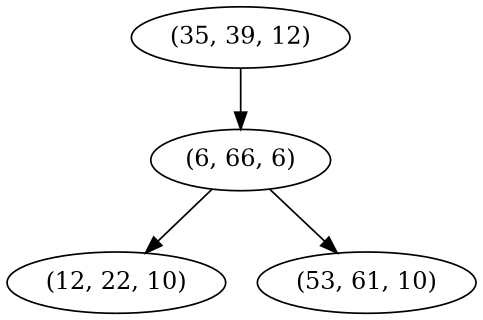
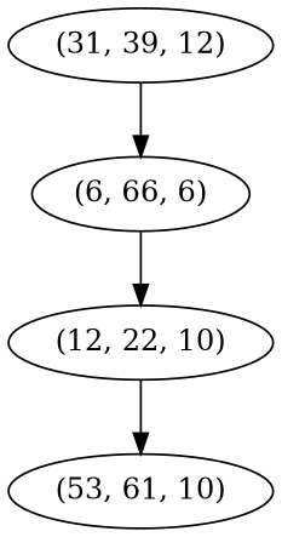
  digraph {
    "(6, 66, 6)"
    "(12, 22, 10)"
    "(53, 61, 10)"
-   "(31, 39, 12)" [label="(35, 39, 12)"]
+   "(31, 39, 12)"
    "(6, 66, 6)" -> "(12, 22, 10)"
-   "(6, 66, 6)" -> "(53, 61, 10)"
+   "(12, 22, 10)" -> "(53, 61, 10)"
    "(31, 39, 12)" -> "(6, 66, 6)"
  }
